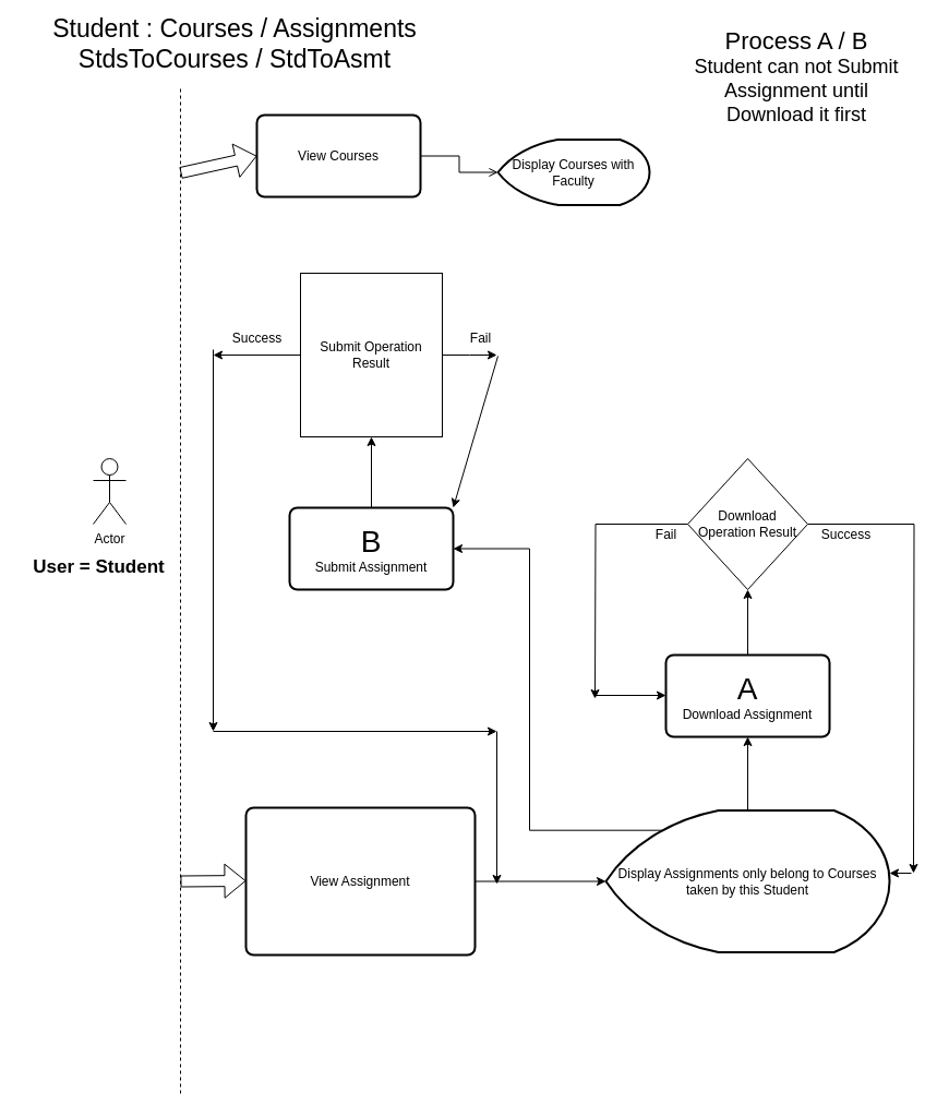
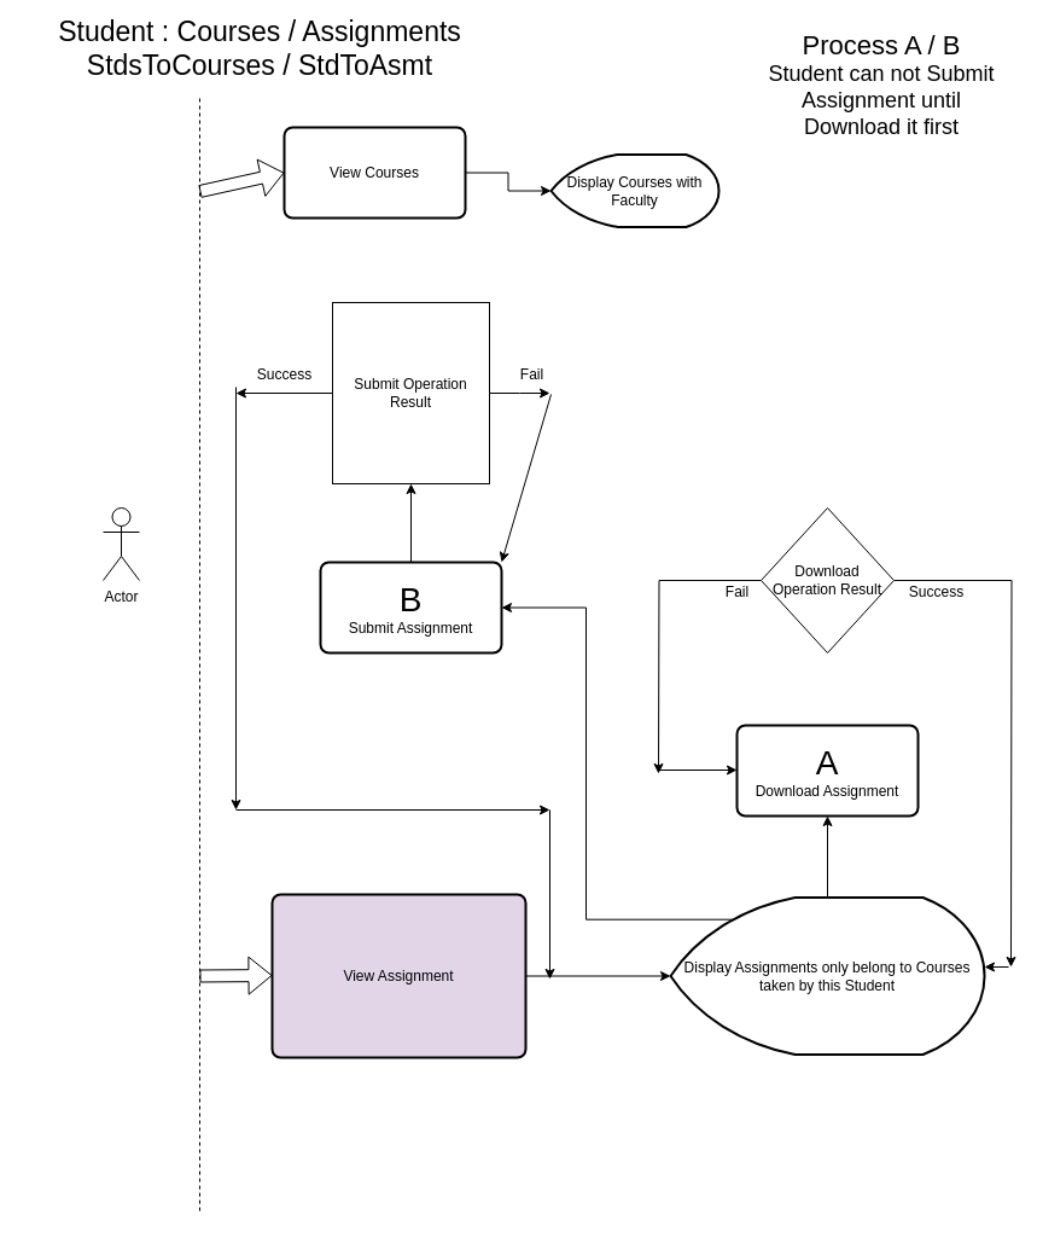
  <mxCell id="0" />
  <mxCell id="1" parent="0" />
- <mxCell id="2" style="edgeStyle=orthogonalEdgeStyle;rounded=0;orthogonalLoop=1;jettySize=auto;html=1;entryX=0;entryY=0.5;entryDx=0;entryDy=0;entryPerimeter=0;endArrow=open;" parent="1" source="3" target="6" edge="1"><mxGeometry relative="1" as="geometry" /></mxCell>
+ <mxCell id="2" style="edgeStyle=orthogonalEdgeStyle;rounded=0;orthogonalLoop=1;jettySize=auto;html=1;entryX=0;entryY=0.5;entryDx=0;entryDy=0;entryPerimeter=0;" parent="1" source="3" target="6" edge="1"><mxGeometry relative="1" as="geometry" /></mxCell>
  <mxCell id="3" value="View Courses" style="rounded=1;whiteSpace=wrap;html=1;absoluteArcSize=1;arcSize=14;strokeWidth=2;" parent="1" vertex="1"><mxGeometry x="235" y="105" width="150" height="75" as="geometry" /></mxCell>
  <mxCell id="4" style="edgeStyle=orthogonalEdgeStyle;rounded=0;orthogonalLoop=1;jettySize=auto;html=1;exitX=1;exitY=0.5;exitDx=0;exitDy=0;entryX=0;entryY=0.5;entryDx=0;entryDy=0;entryPerimeter=0;" edge="1" parent="1" source="5" target="15"><mxGeometry relative="1" as="geometry" /></mxCell>
- <mxCell id="5" value="View Assignment" style="rounded=1;whiteSpace=wrap;html=1;absoluteArcSize=1;arcSize=14;strokeWidth=2;" parent="1" vertex="1"><mxGeometry x="225" y="740" width="210" height="135" as="geometry" /></mxCell>
+ <mxCell id="5" value="View Assignment" style="rounded=1;whiteSpace=wrap;html=1;absoluteArcSize=1;arcSize=14;strokeWidth=2;fillColor=#e1d5e7;" parent="1" vertex="1"><mxGeometry x="225" y="740" width="210" height="135" as="geometry" /></mxCell>
  <mxCell id="6" value="Display Courses with Faculty" style="strokeWidth=2;html=1;shape=mxgraph.flowchart.display;whiteSpace=wrap;" parent="1" vertex="1"><mxGeometry x="456" y="127.5" width="139" height="60" as="geometry" /></mxCell>
  <mxCell id="7" value="" style="endArrow=none;dashed=1;html=1;" parent="1" edge="1"><mxGeometry width="50" height="50" relative="1" as="geometry"><mxPoint x="165" y="1002" as="sourcePoint" /><mxPoint x="165" y="80" as="targetPoint" /></mxGeometry></mxCell>
  <mxCell id="8" value="Actor" style="shape=umlActor;verticalLabelPosition=bottom;verticalAlign=top;html=1;outlineConnect=0;" parent="1" vertex="1"><mxGeometry x="85" y="420" width="30" height="60" as="geometry" /></mxCell>
  <mxCell id="9" value="Student : Courses / Assignments&lt;br&gt;StdsToCourses / StdToAsmt" style="text;html=1;strokeColor=none;fillColor=none;align=center;verticalAlign=middle;whiteSpace=wrap;rounded=0;fontSize=23;" parent="1" vertex="1"><mxGeometry x="25" y="20" width="380" height="40" as="geometry" /></mxCell>
  <mxCell id="10" value="" style="shape=flexArrow;endArrow=classic;html=1;fontSize=23;entryX=0;entryY=0.5;entryDx=0;entryDy=0;" parent="1" target="3" edge="1"><mxGeometry width="50" height="50" relative="1" as="geometry"><mxPoint x="165" y="158" as="sourcePoint" /><mxPoint x="205" y="155" as="targetPoint" /></mxGeometry></mxCell>
  <mxCell id="11" value="" style="shape=flexArrow;endArrow=classic;html=1;fontSize=23;entryX=0;entryY=0.5;entryDx=0;entryDy=0;" parent="1" edge="1"><mxGeometry width="50" height="50" relative="1" as="geometry"><mxPoint x="165" y="807.5" as="sourcePoint" /><mxPoint x="225" y="807" as="targetPoint" /></mxGeometry></mxCell>
- <mxCell id="12" value="&lt;font style=&quot;font-size: 17px&quot;&gt;&lt;b&gt;User = Student&lt;/b&gt;&lt;/font&gt;" style="text;html=1;align=center;verticalAlign=middle;resizable=0;points=[];autosize=1;strokeColor=none;" vertex="1" parent="1"><mxGeometry x="20" y="510" width="140" height="20" as="geometry" /></mxCell>
  <mxCell id="13" style="edgeStyle=orthogonalEdgeStyle;rounded=0;orthogonalLoop=1;jettySize=auto;html=1;exitX=0.5;exitY=0;exitDx=0;exitDy=0;exitPerimeter=0;entryX=0.5;entryY=1;entryDx=0;entryDy=0;" edge="1" parent="1" source="15" target="17"><mxGeometry relative="1" as="geometry" /></mxCell>
  <mxCell id="14" style="edgeStyle=orthogonalEdgeStyle;rounded=0;orthogonalLoop=1;jettySize=auto;html=1;exitX=0.2;exitY=0.14;exitDx=0;exitDy=0;exitPerimeter=0;entryX=1;entryY=0.5;entryDx=0;entryDy=0;" edge="1" parent="1" source="15" target="26"><mxGeometry relative="1" as="geometry" /></mxCell>
  <mxCell id="15" value="Display Assignments only belong to Courses taken by this Student" style="strokeWidth=2;html=1;shape=mxgraph.flowchart.display;whiteSpace=wrap;" vertex="1" parent="1"><mxGeometry x="555" y="742.5" width="260" height="130" as="geometry" /></mxCell>
- <mxCell id="16" style="edgeStyle=orthogonalEdgeStyle;rounded=0;orthogonalLoop=1;jettySize=auto;html=1;exitX=0.5;exitY=0;exitDx=0;exitDy=0;entryX=0.5;entryY=1;entryDx=0;entryDy=0;" edge="1" parent="1" source="17" target="20"><mxGeometry relative="1" as="geometry" /></mxCell>
  <mxCell id="17" value="&lt;span style=&quot;font-size: 28px&quot;&gt;A&lt;/span&gt;&lt;br&gt;Download Assignment" style="rounded=1;whiteSpace=wrap;html=1;absoluteArcSize=1;arcSize=14;strokeWidth=2;" vertex="1" parent="1"><mxGeometry x="610" y="600" width="150" height="75" as="geometry" /></mxCell>
  <mxCell id="18" style="edgeStyle=orthogonalEdgeStyle;rounded=0;orthogonalLoop=1;jettySize=auto;html=1;" edge="1" parent="1" source="20"><mxGeometry relative="1" as="geometry"><mxPoint x="545" y="640" as="targetPoint" /></mxGeometry></mxCell>
  <mxCell id="19" style="edgeStyle=orthogonalEdgeStyle;rounded=0;orthogonalLoop=1;jettySize=auto;html=1;" edge="1" parent="1" source="20"><mxGeometry relative="1" as="geometry"><mxPoint x="837" y="800" as="targetPoint" /></mxGeometry></mxCell>
  <mxCell id="20" value="Download Operation Result" style="rhombus;whiteSpace=wrap;html=1;" vertex="1" parent="1"><mxGeometry x="630" y="420" width="110" height="120" as="geometry" /></mxCell>
  <mxCell id="21" value="" style="endArrow=classic;html=1;" edge="1" parent="1"><mxGeometry width="50" height="50" relative="1" as="geometry"><mxPoint x="545" y="637" as="sourcePoint" /><mxPoint x="610" y="637" as="targetPoint" /></mxGeometry></mxCell>
  <mxCell id="22" value="Fail" style="text;html=1;align=center;verticalAlign=middle;resizable=0;points=[];autosize=1;strokeColor=none;" vertex="1" parent="1"><mxGeometry x="595" y="480" width="30" height="20" as="geometry" /></mxCell>
  <mxCell id="23" value="" style="endArrow=classic;html=1;entryX=1;entryY=0.442;entryDx=0;entryDy=0;entryPerimeter=0;" edge="1" parent="1" target="15"><mxGeometry width="50" height="50" relative="1" as="geometry"><mxPoint x="835" y="800" as="sourcePoint" /><mxPoint x="885" y="790" as="targetPoint" /></mxGeometry></mxCell>
  <mxCell id="24" value="Success" style="text;html=1;align=center;verticalAlign=middle;resizable=0;points=[];autosize=1;strokeColor=none;" vertex="1" parent="1"><mxGeometry x="745" y="480" width="60" height="20" as="geometry" /></mxCell>
  <mxCell id="25" style="edgeStyle=orthogonalEdgeStyle;rounded=0;orthogonalLoop=1;jettySize=auto;html=1;entryX=0.5;entryY=1;entryDx=0;entryDy=0;" edge="1" parent="1" source="26" target="29"><mxGeometry relative="1" as="geometry" /></mxCell>
  <mxCell id="26" value="&lt;font style=&quot;font-size: 28px&quot;&gt;B&lt;/font&gt;&lt;br&gt;Submit Assignment" style="rounded=1;whiteSpace=wrap;html=1;absoluteArcSize=1;arcSize=14;strokeWidth=2;" vertex="1" parent="1"><mxGeometry x="265" y="465" width="150" height="75" as="geometry" /></mxCell>
  <mxCell id="27" style="edgeStyle=orthogonalEdgeStyle;rounded=0;orthogonalLoop=1;jettySize=auto;html=1;exitX=0;exitY=0.5;exitDx=0;exitDy=0;" edge="1" parent="1" source="29"><mxGeometry relative="1" as="geometry"><mxPoint x="195" y="325" as="targetPoint" /></mxGeometry></mxCell>
  <mxCell id="28" style="edgeStyle=orthogonalEdgeStyle;rounded=0;orthogonalLoop=1;jettySize=auto;html=1;" edge="1" parent="1" source="29"><mxGeometry relative="1" as="geometry"><mxPoint x="455" y="325" as="targetPoint" /></mxGeometry></mxCell>
  <mxCell id="29" value="Submit Operation Result" style="whiteSpace=wrap;html=1;rounded=0;" vertex="1" parent="1"><mxGeometry x="275" y="250" width="130" height="150" as="geometry" /></mxCell>
  <mxCell id="30" value="" style="endArrow=classic;html=1;" edge="1" parent="1"><mxGeometry width="50" height="50" relative="1" as="geometry"><mxPoint x="195" y="320" as="sourcePoint" /><mxPoint x="195" y="670" as="targetPoint" /></mxGeometry></mxCell>
  <mxCell id="31" value="" style="endArrow=classic;html=1;" edge="1" parent="1"><mxGeometry width="50" height="50" relative="1" as="geometry"><mxPoint x="195" y="670" as="sourcePoint" /><mxPoint x="455" y="670" as="targetPoint" /></mxGeometry></mxCell>
  <mxCell id="32" value="" style="endArrow=classic;html=1;" edge="1" parent="1"><mxGeometry width="50" height="50" relative="1" as="geometry"><mxPoint x="455" y="670" as="sourcePoint" /><mxPoint x="455" y="810" as="targetPoint" /></mxGeometry></mxCell>
  <mxCell id="33" value="Success" style="text;html=1;align=center;verticalAlign=middle;resizable=0;points=[];autosize=1;strokeColor=none;" vertex="1" parent="1"><mxGeometry x="205" y="300" width="60" height="20" as="geometry" /></mxCell>
  <mxCell id="34" value="" style="endArrow=classic;html=1;entryX=1;entryY=0;entryDx=0;entryDy=0;exitX=1.033;exitY=1.3;exitDx=0;exitDy=0;exitPerimeter=0;" edge="1" parent="1" source="35" target="26"><mxGeometry width="50" height="50" relative="1" as="geometry"><mxPoint x="455" y="330" as="sourcePoint" /><mxPoint x="505" y="320" as="targetPoint" /></mxGeometry></mxCell>
  <mxCell id="35" value="Fail" style="text;html=1;align=center;verticalAlign=middle;resizable=0;points=[];autosize=1;strokeColor=none;" vertex="1" parent="1"><mxGeometry x="425" y="300" width="30" height="20" as="geometry" /></mxCell>
  <mxCell id="36" value="&lt;font&gt;&lt;font style=&quot;font-size: 22px&quot;&gt;Process A / B&lt;/font&gt;&lt;br&gt;&lt;span style=&quot;font-size: 18px&quot;&gt;Student can not Submit Assignment until Download it first&lt;/span&gt;&lt;/font&gt;" style="text;html=1;strokeColor=none;fillColor=none;align=center;verticalAlign=middle;whiteSpace=wrap;rounded=0;" vertex="1" parent="1"><mxGeometry x="625" y="20" width="210" height="100" as="geometry" /></mxCell>
